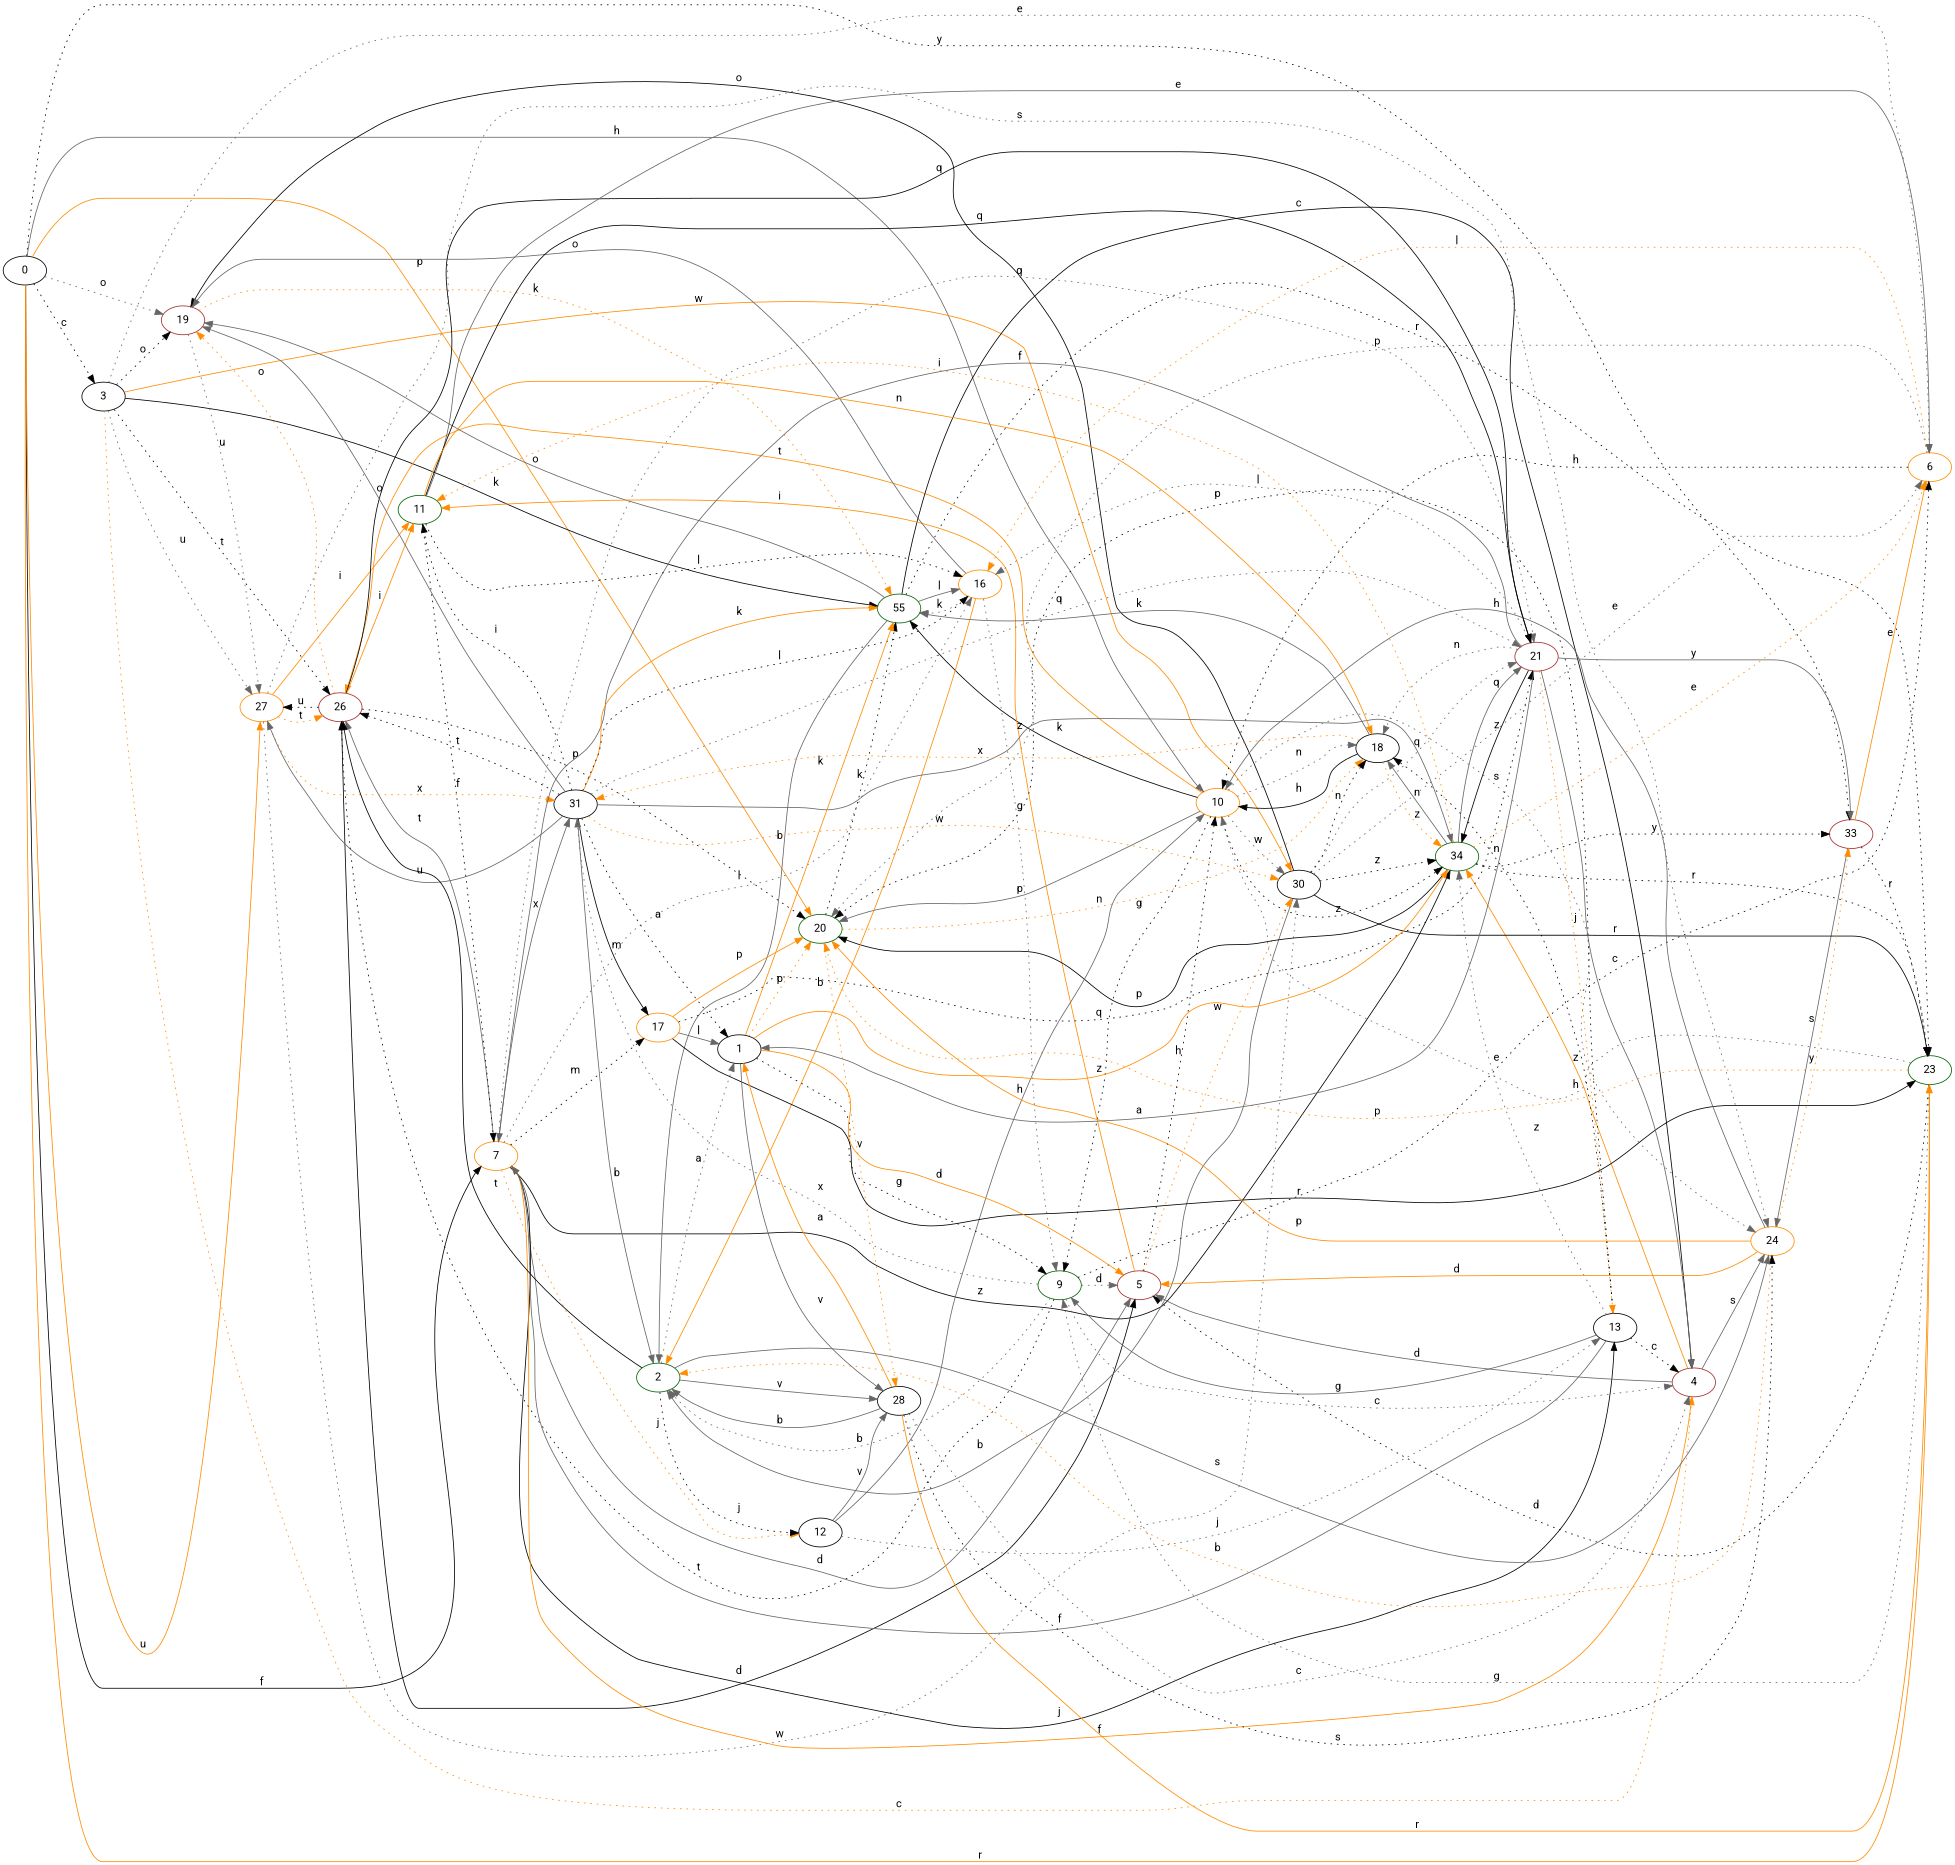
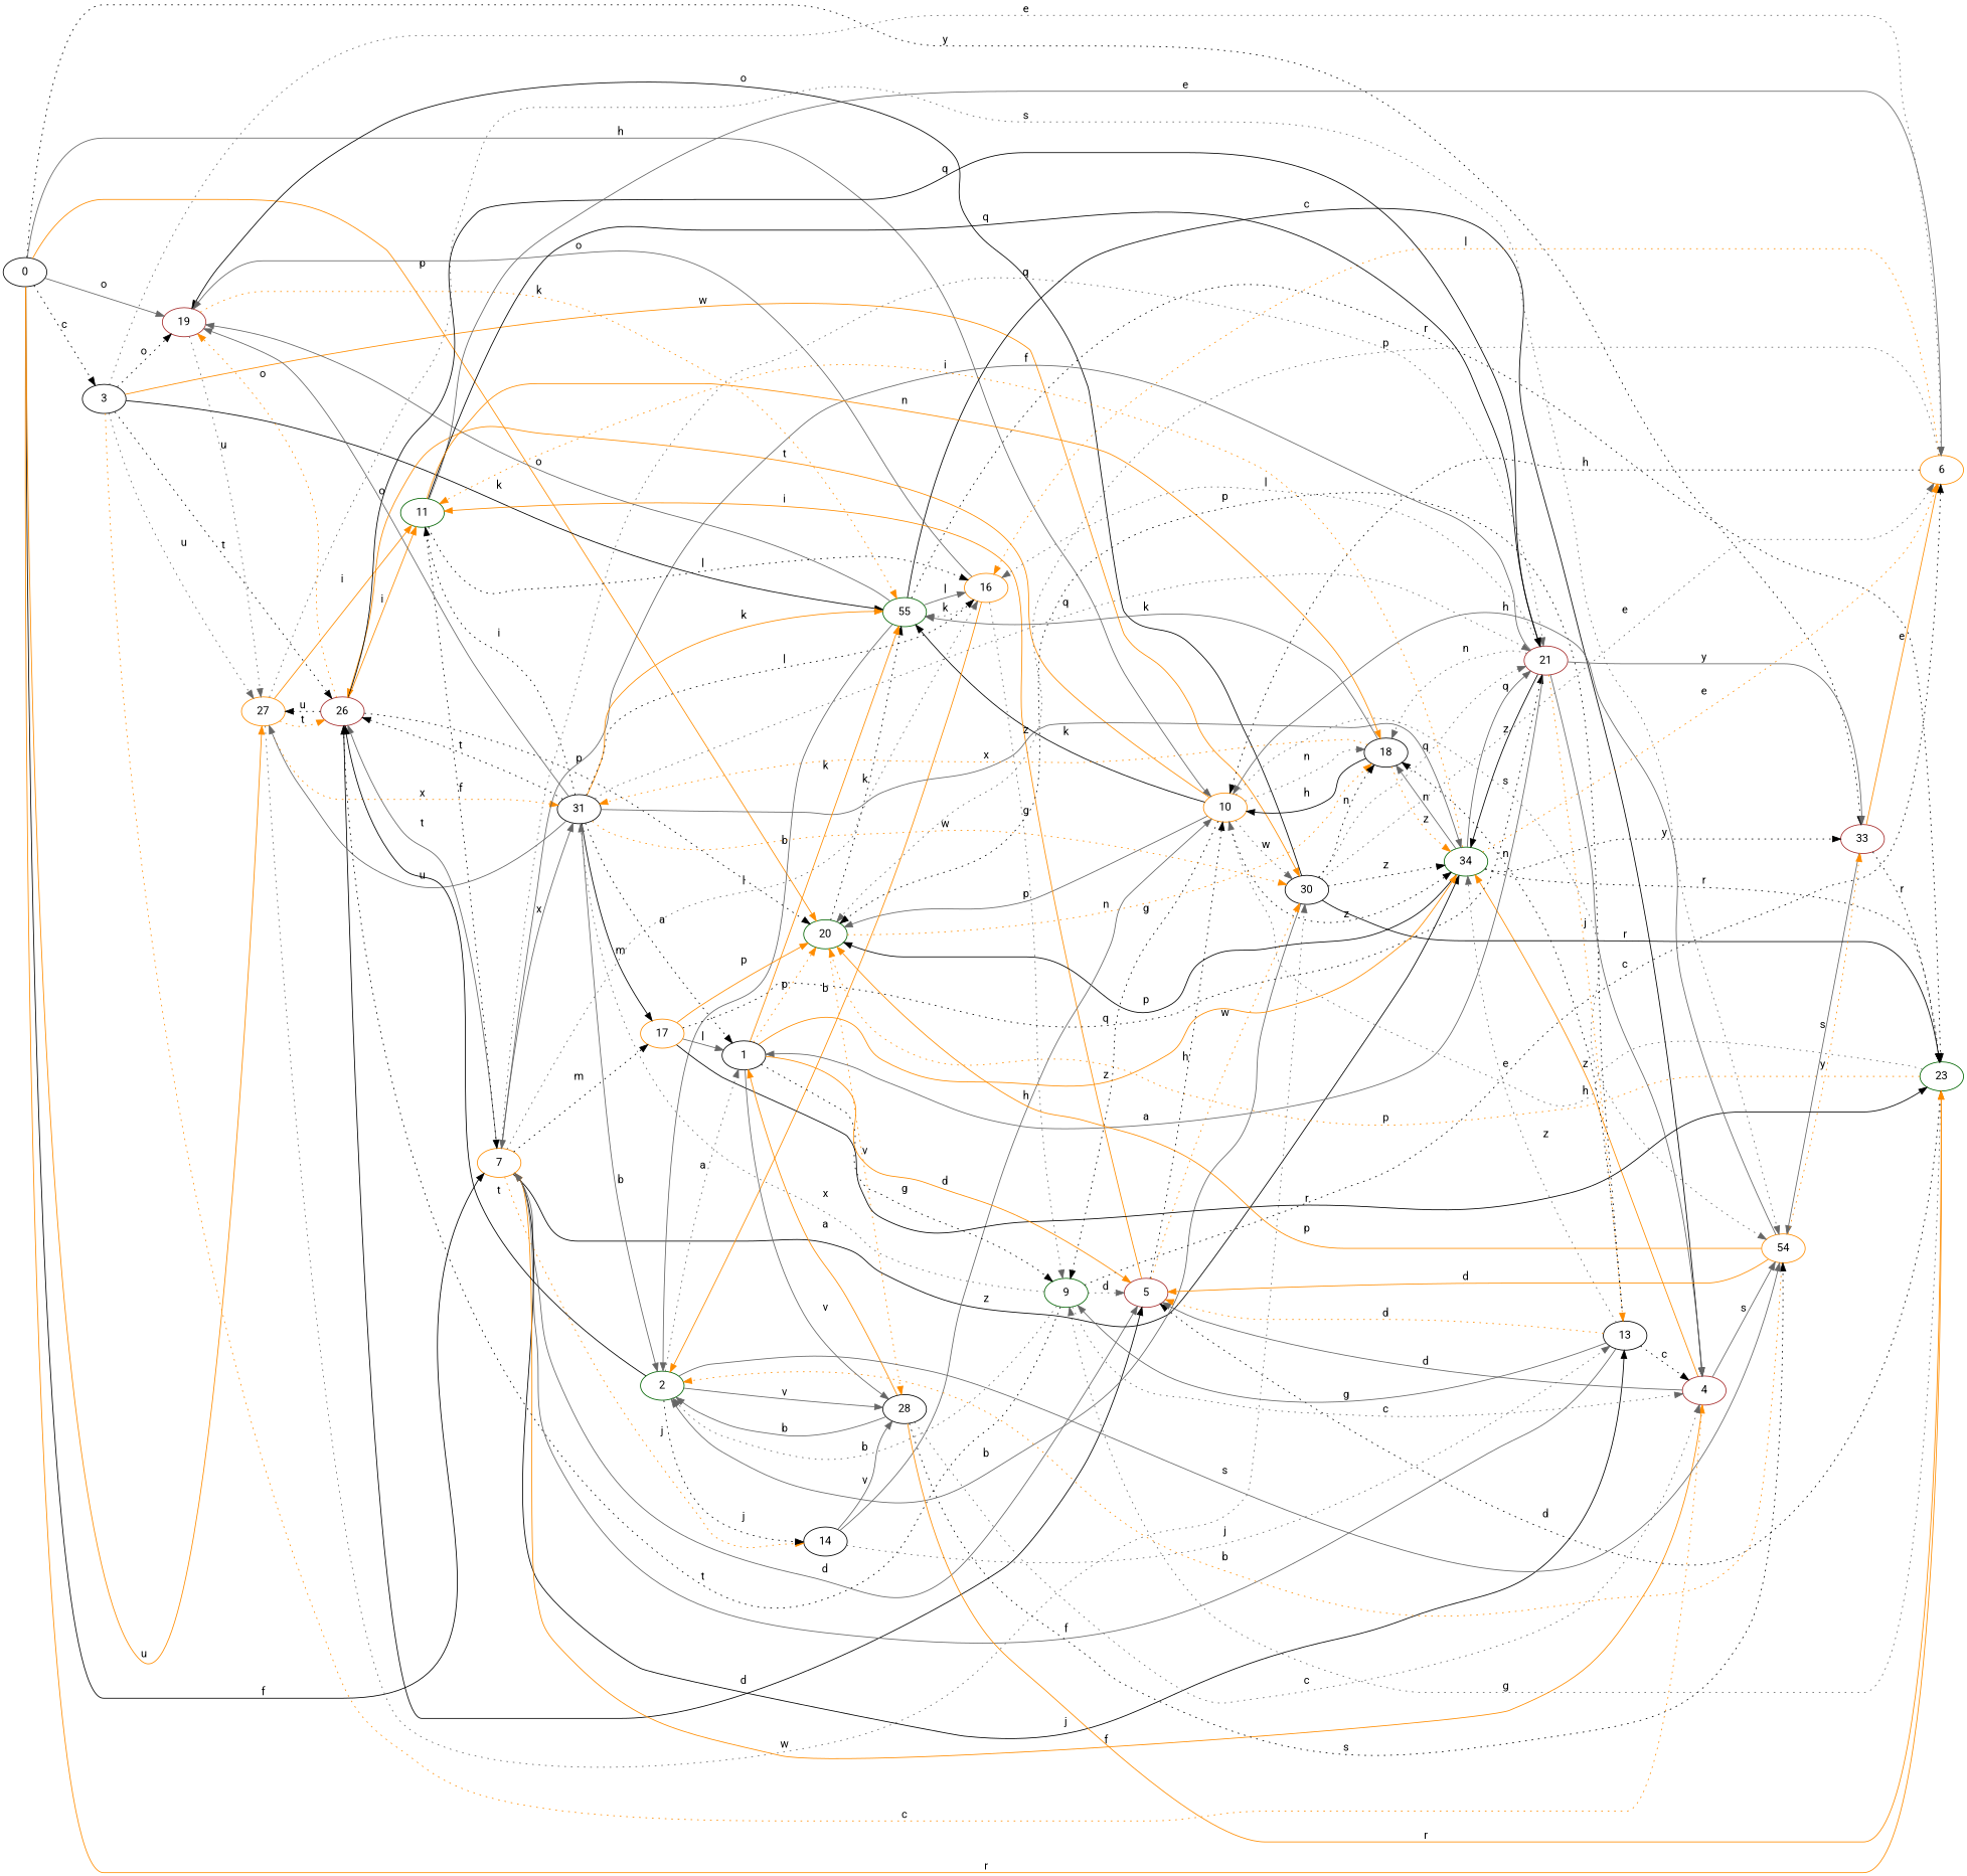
  strict digraph {
    fontname=Roboto
    rankdir=LR
    node [color=black fontname=Roboto]
    edge [color=gray40 fontname=Roboto style=dotted]
    0
    3
    7 [color=darkorange]
    10 [color=darkorange]
    19 [color=brown]
    20 [color=darkgreen]
    23 [color=darkgreen]
    27 [color=darkorange]
    33 [color=brown]
    n10 [color=darkgreen label=55]
    26 [color=brown]
    4 [color=brown]
    6 [color=darkorange]
    30
    5 [color=brown]
    34 [color=darkgreen]
-   12
+   12 [label=14]
    16 [color=darkorange]
    13
    17 [color=darkorange]
    21 [color=brown]
    31
    9 [color=darkgreen]
-   24 [color=darkorange]
+   24 [color=darkorange label=54]
    18
    28
    11 [color=darkgreen]
    1
    2 [color=darkgreen]
    0 -> 3 [color=black label=c]
    0 -> 7 [color=black label=f style=solid]
    0 -> 10 [label=h style=solid]
-   0 -> 19 [label=o]
+   0 -> 19 [label=o style=solid]
    0 -> 20 [color=darkorange label=p style=solid]
    0 -> 23 [color=darkorange label=r style=solid]
    0 -> 27 [color=darkorange label=u style=solid]
    0 -> 33 [color=black label=y]
    3 -> 19 [color=black label=o]
    3 -> 27 [label=u]
    3 -> n10 [color=black label=k style=solid]
    3 -> 26 [color=black label=t]
    3 -> 4 [color=darkorange label=c]
    3 -> 6 [label=e]
    3 -> 30 [color=darkorange label=w style=solid]
    7 -> 26 [label=t style=solid]
    7 -> 5 [label=d style=solid]
    7 -> 34 [color=black label=z style=solid]
    7 -> 12 [color=darkorange label=j]
    7 -> 16 [label=l]
    7 -> 13 [color=black label=j style=solid]
    7 -> 17 [color=black label=m]
    7 -> 21 [label=q]
    7 -> 31 [label=x style=solid]
    10 -> 20 [label=p style=solid]
    10 -> n10 [color=black label=k style=solid]
    10 -> 26 [color=darkorange label=t style=solid]
    10 -> 30 [label=w]
    10 -> 34 [color=black label=z]
    10 -> 9 [color=black label=g]
    10 -> 24 [label=s]
    10 -> 18 [label=n]
    19 -> 27 [label=u]
    19 -> n10 [color=darkorange label=k]
    20 -> n10 [color=black label=k]
    20 -> 18 [color=darkorange label=n]
    20 -> 28 [color=darkorange label=v]
    23 -> 10 [label=h]
    23 -> 20 [color=darkorange label=p]
    23 -> 5 [color=black label=d]
    23 -> 9 [label=g]
    27 -> 26 [color=darkorange label=t]
    27 -> 30 [label=w]
    27 -> 31 [color=darkorange label=x]
    27 -> 24 [label=s]
    27 -> 11 [color=darkorange label=i style=solid]
    33 -> 23 [color=black label=r]
    33 -> 6 [color=darkorange label=e style=solid]
    33 -> 24 [label=s style=solid]
    n10 -> 19 [label=o style=solid]
    n10 -> 23 [color=black label=r]
    n10 -> 4 [color=black label=c style=solid]
    n10 -> 16 [label=l style=solid]
    n10 -> 2 [label=b style=solid]
    26 -> 19 [color=darkorange label=o]
    26 -> 20 [color=black label=p]
    26 -> 27 [color=black label=u]
    26 -> 5 [color=black label=d style=solid]
    26 -> 21 [color=black label=q style=solid]
    26 -> 11 [color=darkorange label=i style=solid]
    4 -> 7 [color=darkorange label=f style=solid]
    4 -> 5 [label=d style=solid]
    4 -> 34 [color=darkorange label=z style=solid]
    4 -> 24 [label=s style=solid]
    6 -> 10 [color=black label=h]
    6 -> 20 [label=p]
    6 -> 16 [color=darkorange label=l]
    30 -> 19 [color=black label=o style=solid]
    30 -> 23 [color=black label=r style=solid]
    30 -> 6 [label=e]
    30 -> 34 [color=black label=z]
    30 -> 21 [label=q]
    30 -> 18 [color=black label=n]
    30 -> 2 [label=b style=solid]
    5 -> 10 [color=black label=h]
    5 -> 30 [color=darkorange label=w]
    5 -> 11 [color=darkorange label=i style=solid]
    34 -> 20 [color=black label=p style=solid]
    34 -> 23 [color=black label=r]
    34 -> 33 [color=black label=y]
    34 -> 6 [color=darkorange label=e]
    34 -> 21 [label=q style=solid]
    34 -> 18 [label=n style=solid]
    34 -> 11 [color=darkorange label=i]
    12 -> 10 [label=h style=solid]
    12 -> 13 [label=j]
    12 -> 28 [label=v style=solid]
    16 -> 19 [label=o style=solid]
    16 -> n10 [label=k]
    16 -> 9 [label=g]
    16 -> 2 [color=darkorange label=b style=solid]
    13 -> 7 [label=f style=solid]
    13 -> 20 [color=black label=p]
    13 -> 4 [color=black label=c]
+   13 -> 5 [color=darkorange label=d]
    13 -> 34 [label=z]
    13 -> 9 [label=g style=solid]
    13 -> 18 [color=black label=n]
    17 -> 20 [color=darkorange label=p style=solid]
    17 -> 23 [color=black label=r style=solid]
    17 -> 21 [color=black label=q]
    17 -> 1 [label=l style=solid]
    21 -> 7 [label=f style=solid]
    21 -> 33 [label=y style=solid]
    21 -> 4 [label=c style=solid]
    21 -> 34 [color=black label=z style=solid]
    21 -> 16 [label=l]
    21 -> 13 [color=darkorange label=j]
    21 -> 18 [label=n]
    21 -> 1 [label=a style=solid]
    31 -> 19 [label=o style=solid]
    31 -> 27 [label=u style=solid]
    31 -> n10 [color=darkorange label=k style=solid]
    31 -> 26 [color=black label=t]
    31 -> 30 [color=darkorange label=w]
    31 -> 34 [label=z style=solid]
    31 -> 16 [color=black label=l]
    31 -> 17 [color=black label=m style=solid]
    31 -> 21 [label=q]
    31 -> 11 [color=black label=i]
    31 -> 1 [color=black label=a]
    31 -> 2 [label=b style=solid]
    9 -> 26 [color=black label=t]
    9 -> 4 [label=c]
    9 -> 6 [color=black label=e]
    9 -> 5 [label=d]
    9 -> 31 [label=x]
    9 -> 2 [label=b]
    24 -> 10 [label=h style=solid]
    24 -> 20 [color=darkorange label=p style=solid]
    24 -> 33 [color=darkorange label=y]
    24 -> 5 [color=darkorange label=d style=solid]
    24 -> 2 [color=darkorange label=b]
    18 -> 10 [color=black label=h style=solid]
    18 -> n10 [label=k style=solid]
    18 -> 34 [color=darkorange label=z]
    18 -> 31 [color=darkorange label=x]
    28 -> 23 [color=darkorange label=r style=solid]
    28 -> 4 [label=c]
    28 -> 24 [color=black label=s]
    28 -> 1 [color=darkorange label=a style=solid]
    28 -> 2 [label=b style=solid]
    11 -> 7 [color=black label=f]
    11 -> 6 [label=e style=solid]
    11 -> 16 [color=black label=l]
    11 -> 21 [color=black label=q style=solid]
    11 -> 18 [color=darkorange label=n style=solid]
    1 -> 20 [color=darkorange label=p]
    1 -> n10 [color=darkorange label=k style=solid]
    1 -> 5 [color=darkorange label=d style=solid]
    1 -> 34 [color=darkorange label=z style=solid]
    1 -> 9 [color=black label=g]
    1 -> 28 [label=v style=solid]
    2 -> 26 [color=black label=t style=solid]
    2 -> 12 [color=black label=j]
    2 -> 24 [label=s style=solid]
    2 -> 28 [label=v style=solid]
    2 -> 1 [label=a]
  }
